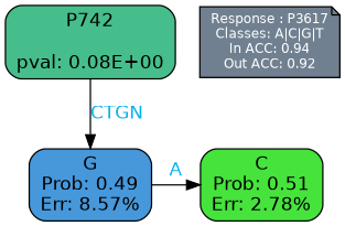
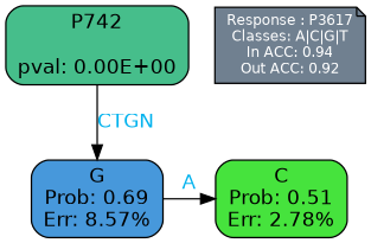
  digraph {
    ranksep=equally
    splines=polylines
    node [color=black fontname=helvetica shape=box style="filled, rounded"]
    edge [fontcolor=deepskyblue2 fontname=helvetica]
    n1 [fillcolor="#46e33d" label="C\nProb: 0.51\nErr: 2.78%"]
-   n2 [fillcolor="#4798db" label="G\nProb: 0.49\nErr: 8.57%"]
+   n2 [fillcolor="#4798db" label="G\nProb: 0.69\nErr: 8.57%"]
    n3 [align=left fillcolor=slategray fontcolor=white fontsize=10 label="Response : P3617\nClasses: A|C|G|T\nIn ACC: 0.94\nOut ACC: 0.92\n" shape=note style=filled]
-   n4 [fillcolor="#46be8b" label="P742\n\npval: 0.08E+00"]
+   n4 [fillcolor="#46be8b" label="P742\n\npval: 0.00E+00"]
    subgraph sub_1 {
      rank=same
      n1
      n2
    }
    subgraph sub_2 {
      rank=same
      n3
      n4
    }
    n2 -> n1 [label=A]
    n4 -> n2 [label=CTGN]
  }
